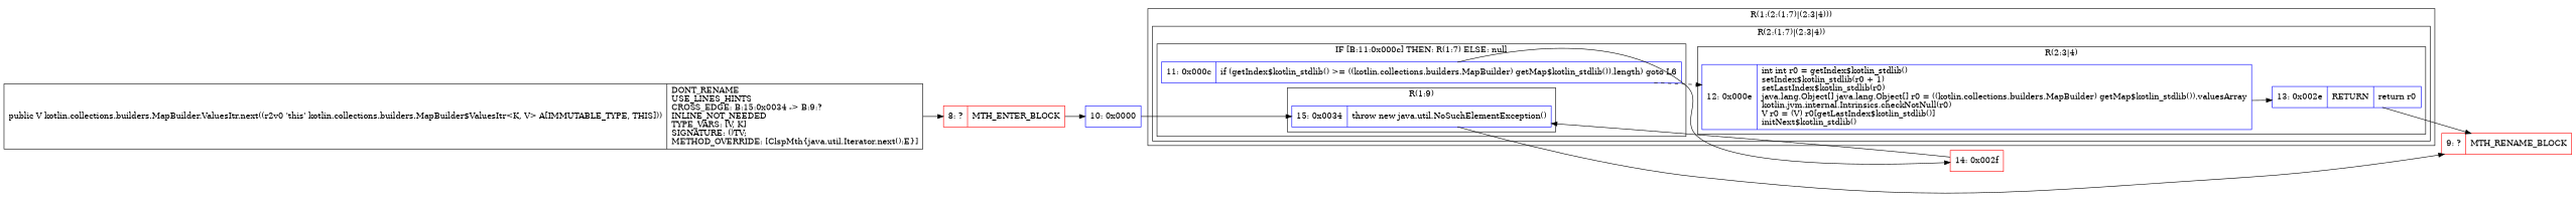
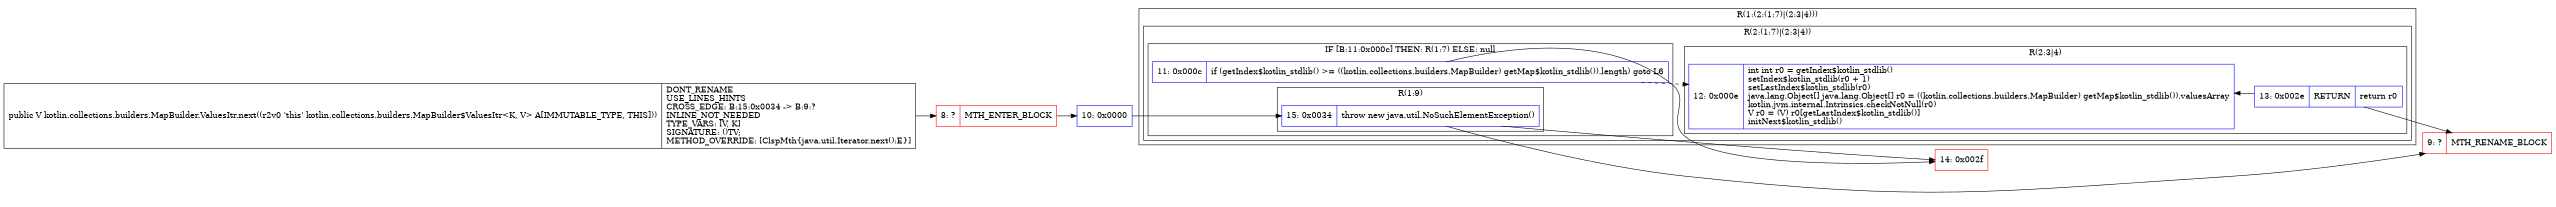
  digraph {
    rankdir=LR
    node [color=blue shape=record]
    n1 [label="{15\:\ 0x0034|throw new java.util.NoSuchElementException()\l}"]
    n2 [label="{11\:\ 0x000c|if (getIndex$kotlin_stdlib() \>= ((kotlin.collections.builders.MapBuilder) getMap$kotlin_stdlib()).length) goto L6\l}"]
    n3 [label="{12\:\ 0x000e|int int r0 = getIndex$kotlin_stdlib()\lsetIndex$kotlin_stdlib(r0 + 1)\lsetLastIndex$kotlin_stdlib(r0)\ljava.lang.Object[] java.lang.Object[] r0 = ((kotlin.collections.builders.MapBuilder) getMap$kotlin_stdlib()).valuesArray\lkotlin.jvm.internal.Intrinsics.checkNotNull(r0)\lV r0 = (V) r0[getLastIndex$kotlin_stdlib()]\linitNext$kotlin_stdlib()\l}"]
    n4 [label="{13\:\ 0x002e|RETURN\l|return r0\l}"]
    n5 [color=red label="{9\:\ ?|MTH_RENAME_BLOCK\l}"]
    n6 [color=red label="{14\:\ 0x002f}"]
    n7 [color=red label="{8\:\ ?|MTH_ENTER_BLOCK\l}"]
    n8 [label="{10\:\ 0x0000}"]
    n9 [label="{public V kotlin.collections.builders.MapBuilder.ValuesItr.next((r2v0 'this' kotlin.collections.builders.MapBuilder$ValuesItr\<K, V\> A[IMMUTABLE_TYPE, THIS]))  | DONT_RENAME\lUSE_LINES_HINTS\lCROSS_EDGE: B:15:0x0034 \-\> B:9:?\lINLINE_NOT_NEEDED\lTYPE_VARS: [V, K]\lSIGNATURE: ()TV;\lMETHOD_OVERRIDE: [ClspMth\{java.util.Iterator.next():E\}]\l}" color=""]
    subgraph cluster_1 {
      label="R(1:(2:(1:7)|(2:3|4)))"
      subgraph cluster_2 {
        label="R(2:(1:7)|(2:3|4))"
        subgraph cluster_3 {
          label="IF [B:11:0x000c] THEN: R(1:7) ELSE: null"
          n2
          subgraph cluster_4 {
            label="R(1:9)"
            n1
          }
        }
        subgraph cluster_5 {
          label="R(2:3|4)"
          n3
          n4
        }
      }
    }
    n1 -> n5
    n2 -> n3 [style=dashed]
    n2 -> n6
-   n3 -> n4
+   n4 -> n3
    n4 -> n5
-   n6 -> n1
+   n1 -> n6
    n7 -> n8
    n8 -> n1
    n9 -> n7
  }
